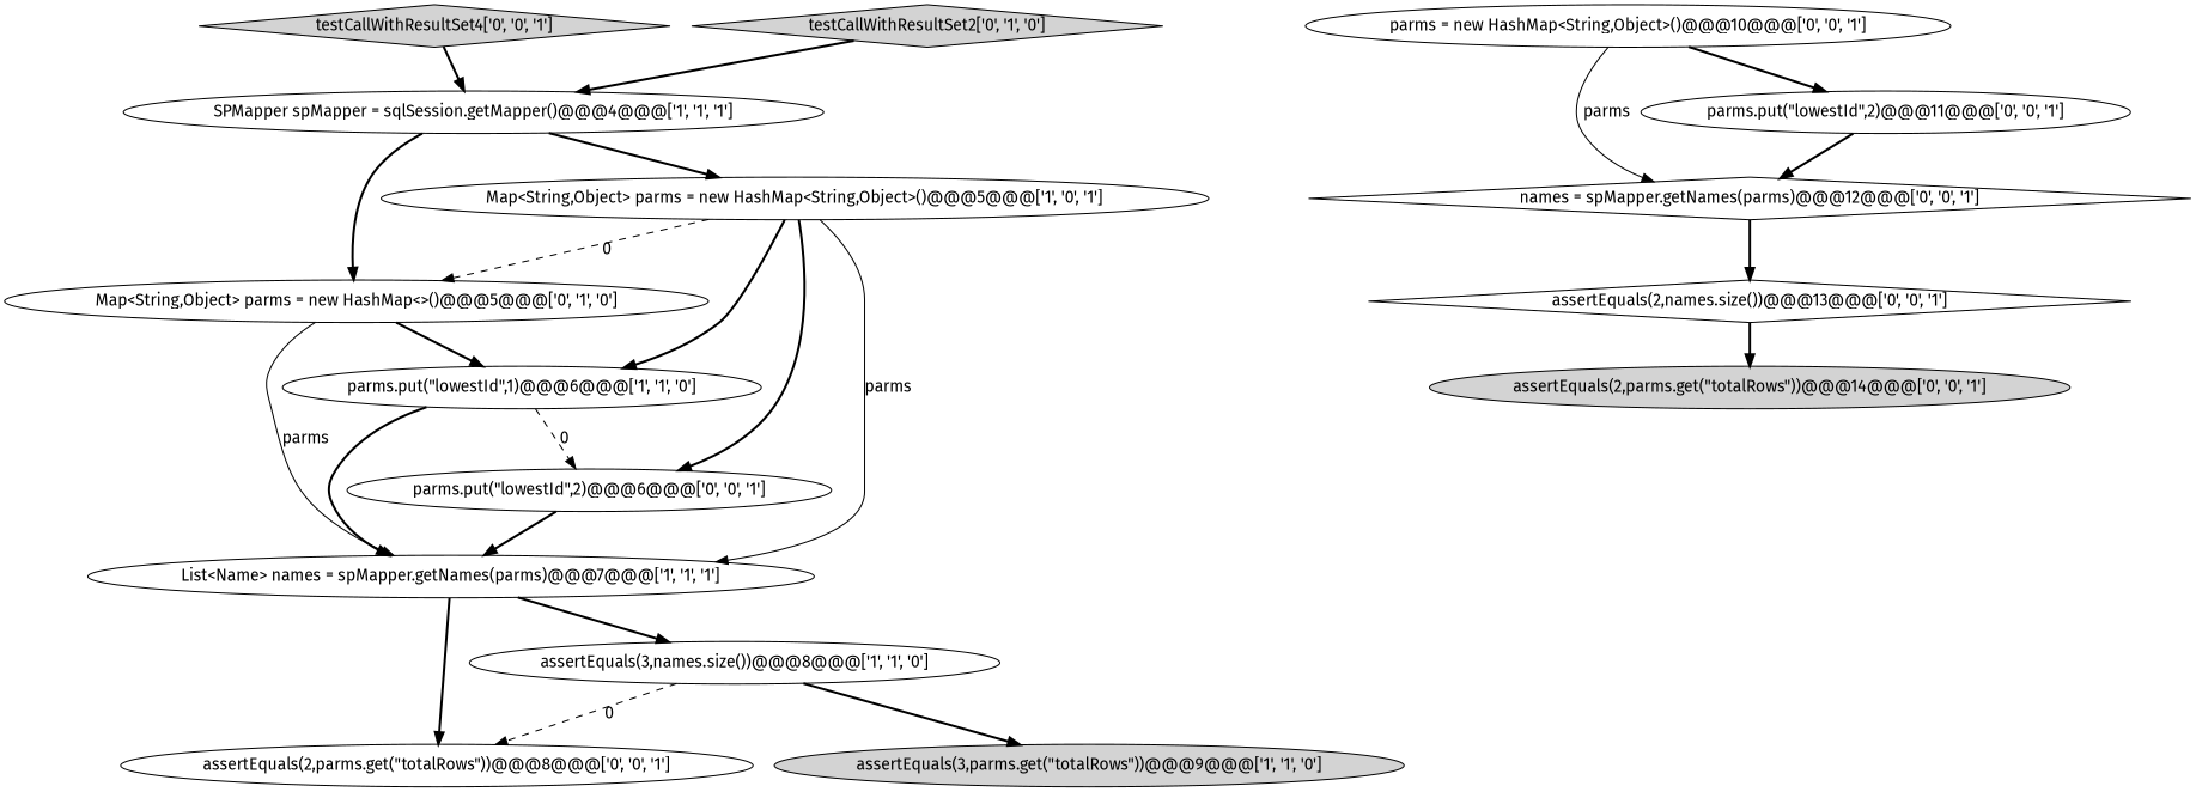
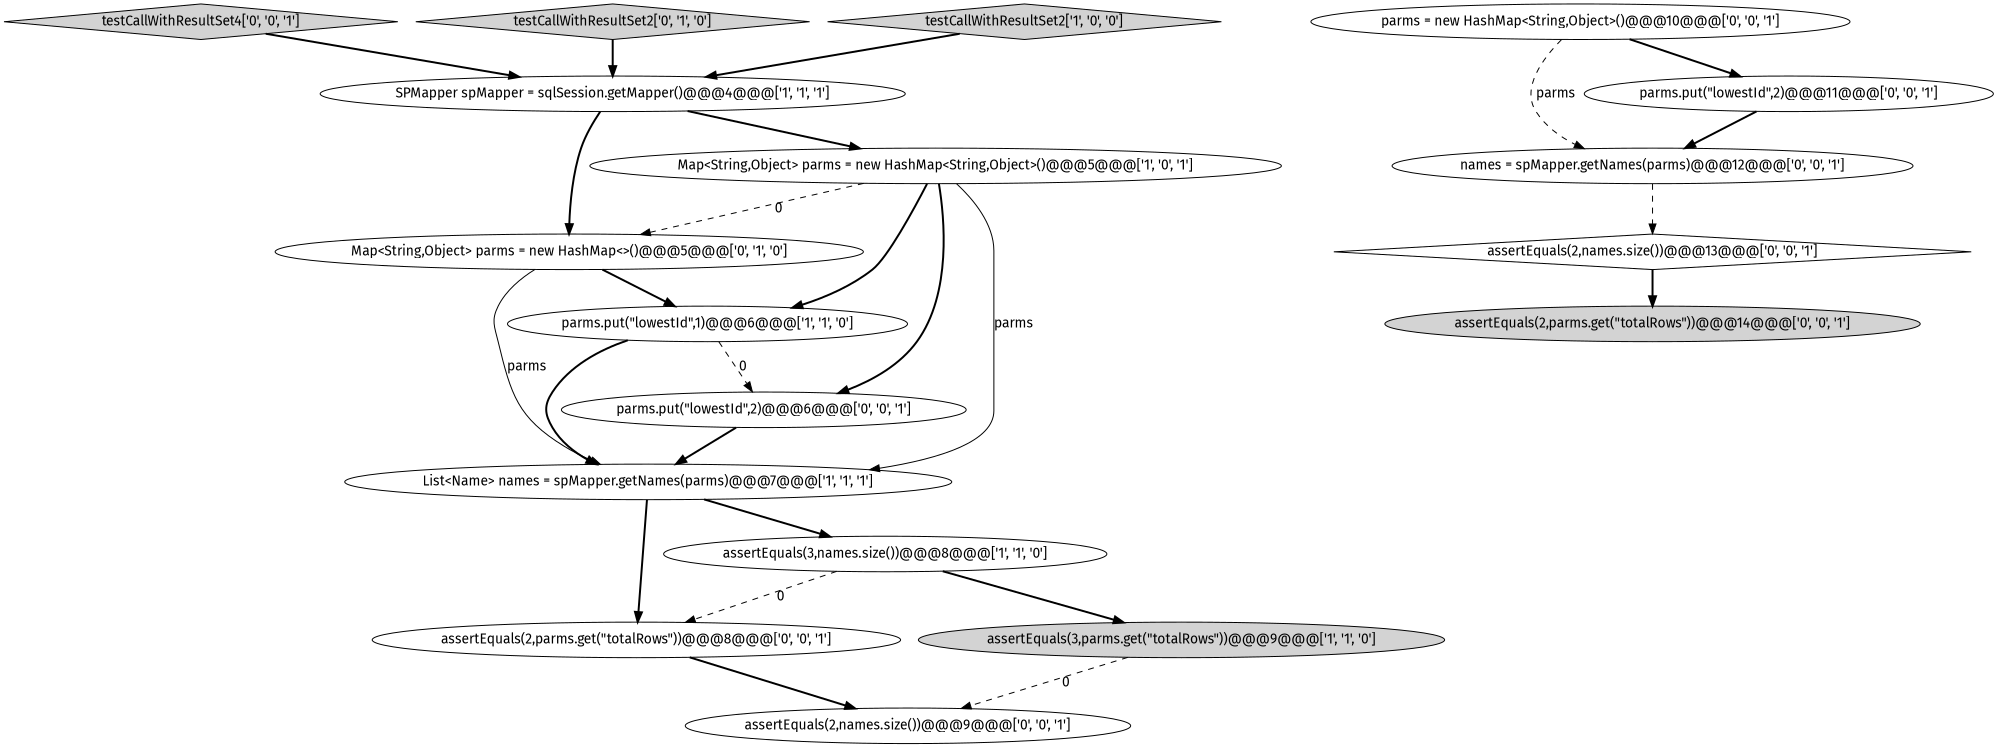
  digraph {
    fontname="Fira Sans"
    node [fillcolor=white fontname="Fira Sans" shape=ellipse style=filled]
    edge [fontname="Fira Sans" style=bold]
    n1 [label="parms.put(\"lowestId\",1)@@@6@@@['1', '1', '0']"]
    n2 [label="parms.put(\"lowestId\",2)@@@6@@@['0', '0', '1']"]
    n3 [label="List<Name> names = spMapper.getNames(parms)@@@7@@@['1', '1', '1']"]
    n4 [label="assertEquals(2,parms.get(\"totalRows\"))@@@8@@@['0', '0', '1']"]
    n5 [label="assertEquals(3,names.size())@@@8@@@['1', '1', '0']"]
    n6 [label="assertEquals(2,names.size())@@@13@@@['0', '0', '1']" shape=diamond]
    n7 [fillcolor=lightgray label="assertEquals(2,parms.get(\"totalRows\"))@@@14@@@['0', '0', '1']"]
    n8 [fillcolor=lightgray label="testCallWithResultSet4['0', '0', '1']" shape=diamond]
    n9 [label="SPMapper spMapper = sqlSession.getMapper()@@@4@@@['1', '1', '1']"]
    n10 [label="Map<String,Object> parms = new HashMap<>()@@@5@@@['0', '1', '0']"]
    n11 [label="Map<String,Object> parms = new HashMap<String,Object>()@@@5@@@['1', '0', '1']"]
-   n12 [label="names = spMapper.getNames(parms)@@@12@@@['0', '0', '1']" shape=diamond]
+   n12 [label="names = spMapper.getNames(parms)@@@12@@@['0', '0', '1']"]
    n13 [fillcolor=lightgray label="testCallWithResultSet2['0', '1', '0']" shape=diamond]
    n14 [label="parms = new HashMap<String,Object>()@@@10@@@['0', '0', '1']"]
    n15 [label="parms.put(\"lowestId\",2)@@@11@@@['0', '0', '1']"]
+   n16 [label="assertEquals(2,names.size())@@@9@@@['0', '0', '1']"]
    n17 [fillcolor=lightgray label="assertEquals(3,parms.get(\"totalRows\"))@@@9@@@['1', '1', '0']"]
+   n18 [fillcolor=lightgray label="testCallWithResultSet2['1', '0', '0']" shape=diamond]
    n1 -> n2 [label=0 style=dashed]
    n1 -> n3
    n2 -> n3
    n3 -> n4
    n3 -> n5
+   n4 -> n16
    n5 -> n4 [label=0 style=dashed]
    n5 -> n17
    n6 -> n7
    n8 -> n9
    n9 -> n10
    n9 -> n11
    n10 -> n1
    n10 -> n3 [label=parms style=solid]
    n11 -> n1
    n11 -> n2
    n11 -> n3 [label=parms style=solid]
    n11 -> n10 [label=0 style=dashed]
-   n12 -> n6
+   n12 -> n6 [style=dashed]
    n13 -> n9
-   n14 -> n12 [label=parms style=solid]
+   n14 -> n12 [label=parms style=dashed]
    n14 -> n15
    n15 -> n12
+   n17 -> n16 [label=0 style=dashed]
+   n18 -> n9
  }
